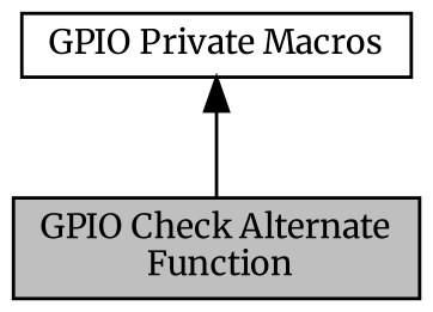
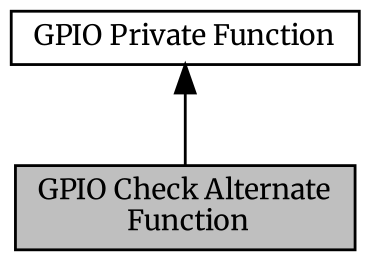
  digraph {
    rankdir=TB
    fontname=Merriweather
    node [color=black fontname=Merriweather fontsize=10 shape=box style=filled]
    n1 [fillcolor=grey75 fontcolor=black height=0.2 label="GPIO Check Alternate\l Function" width=0.4]
-   n2 [fillcolor=white height=0.2 label="GPIO Private Macros" width=0.4]
+   n2 [fillcolor=white height=0.2 label="GPIO Private Function" width=0.4]
    n2 -> n1 [dir=back fontname=Merriweather fontsize=10 labelfontname=Helvetica labelfontsize=10 shape=plaintext style=solid]
  }
